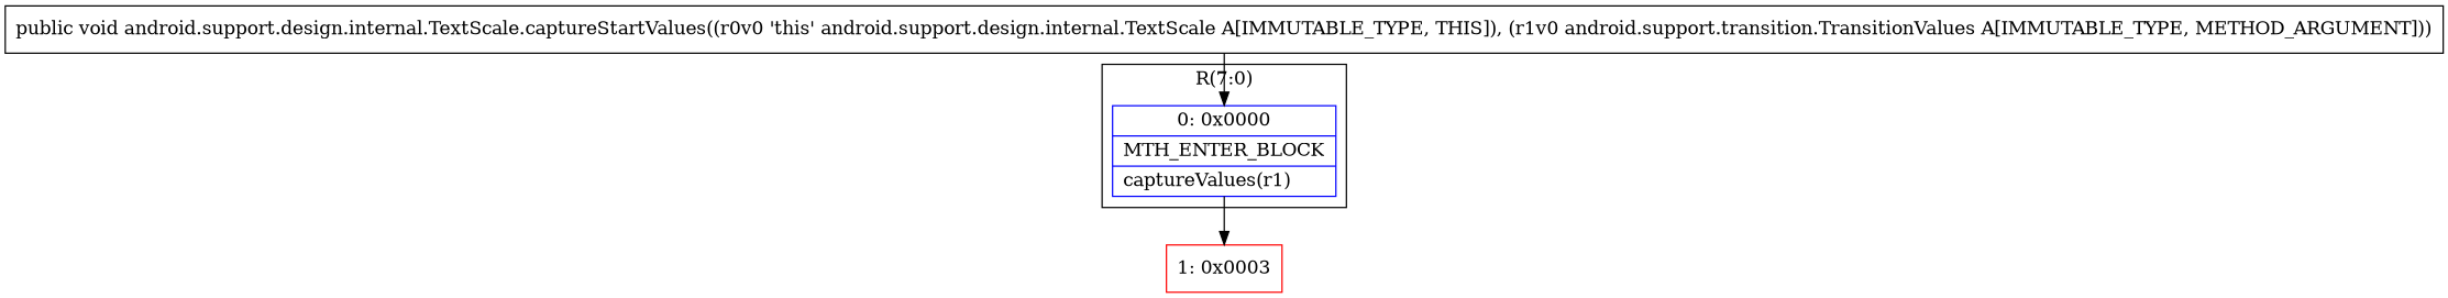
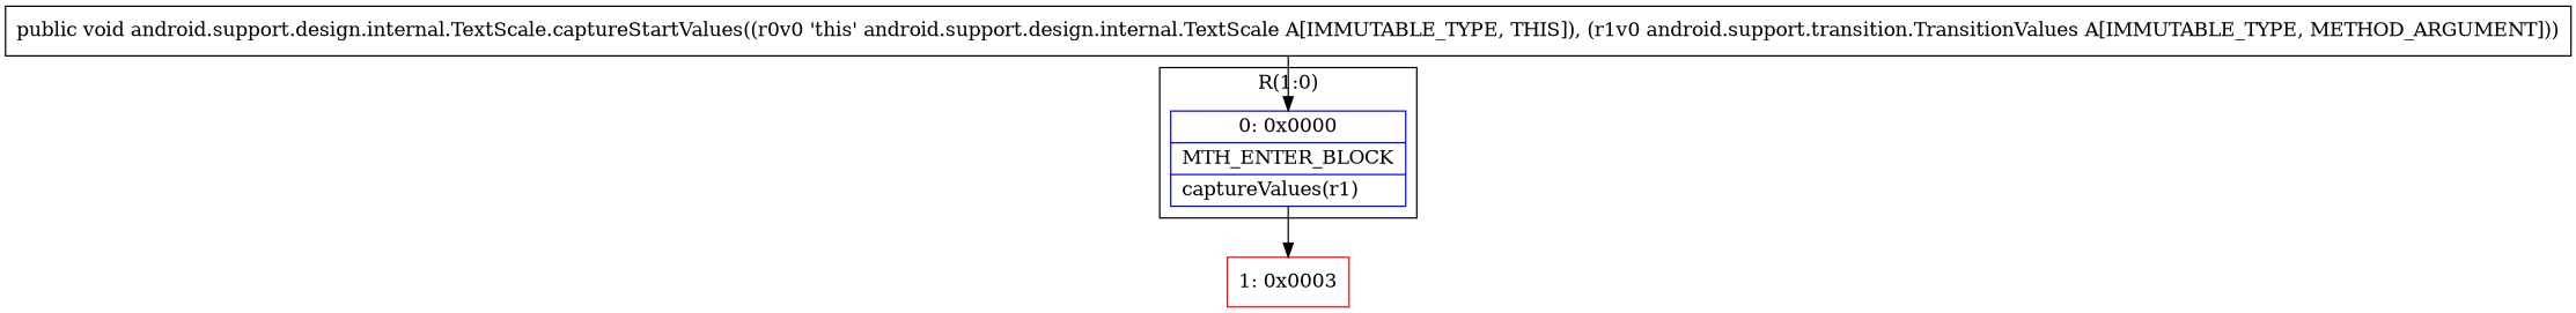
  digraph {
    node [shape=record]
    n1 [color=blue label="{0\:\ 0x0000|MTH_ENTER_BLOCK\l|captureValues(r1)\l}"]
    n2 [color=red label="{1\:\ 0x0003}"]
    n3 [label="{public void android.support.design.internal.TextScale.captureStartValues((r0v0 'this' android.support.design.internal.TextScale A[IMMUTABLE_TYPE, THIS]), (r1v0 android.support.transition.TransitionValues A[IMMUTABLE_TYPE, METHOD_ARGUMENT])) }"]
    subgraph cluster_1 {
-     label="R(7:0)"
+     label="R(1:0)"
      n1
    }
    n1 -> n2
    n3 -> n1
  }
